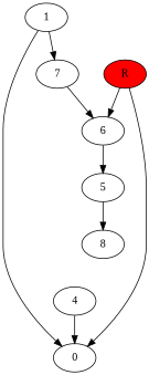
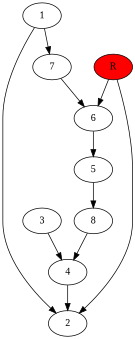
  digraph {
    fontname="Liberation Serif"
    node [fontname="Liberation Serif"]
    edge [fontname="Liberation Serif"]
    1
    7
-   2 [label=0]
+   2
    6
+   3
    4
    5
    8
    R [fillcolor="#ff0000" style=filled]
    1 -> 7
    1 -> 2
    7 -> 6
    6 -> 5
+   3 -> 4
    4 -> 2
    5 -> 8
+   8 -> 4
    R -> 2
    R -> 6
  }
